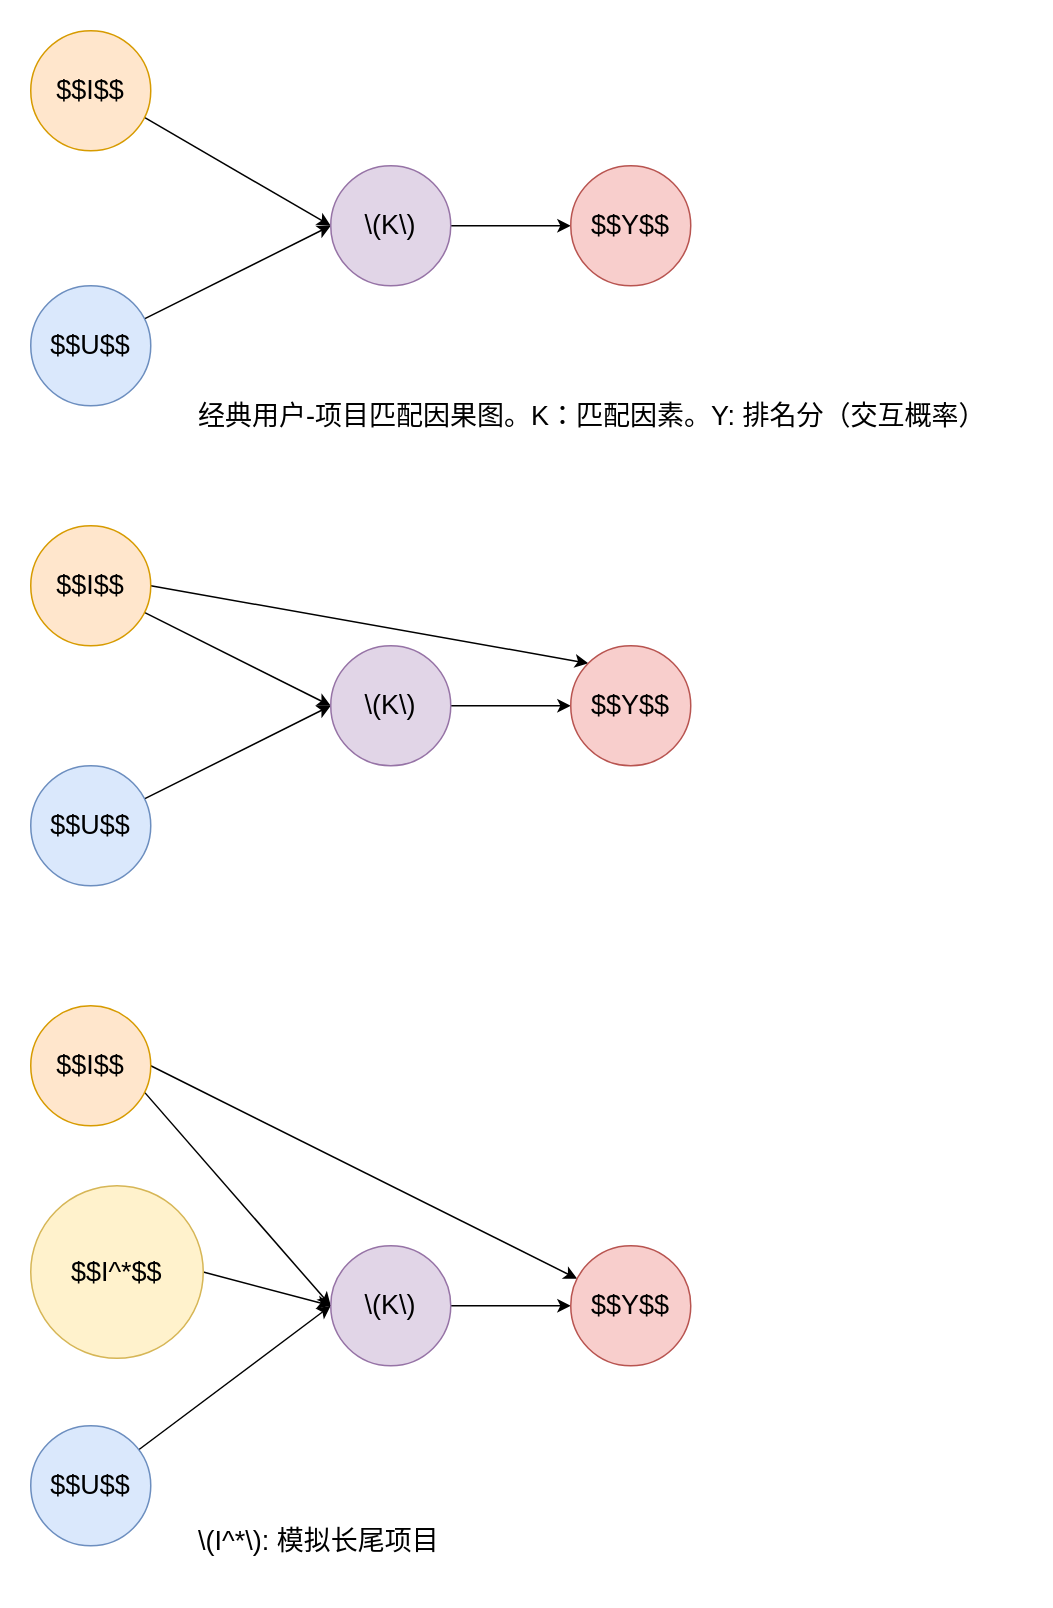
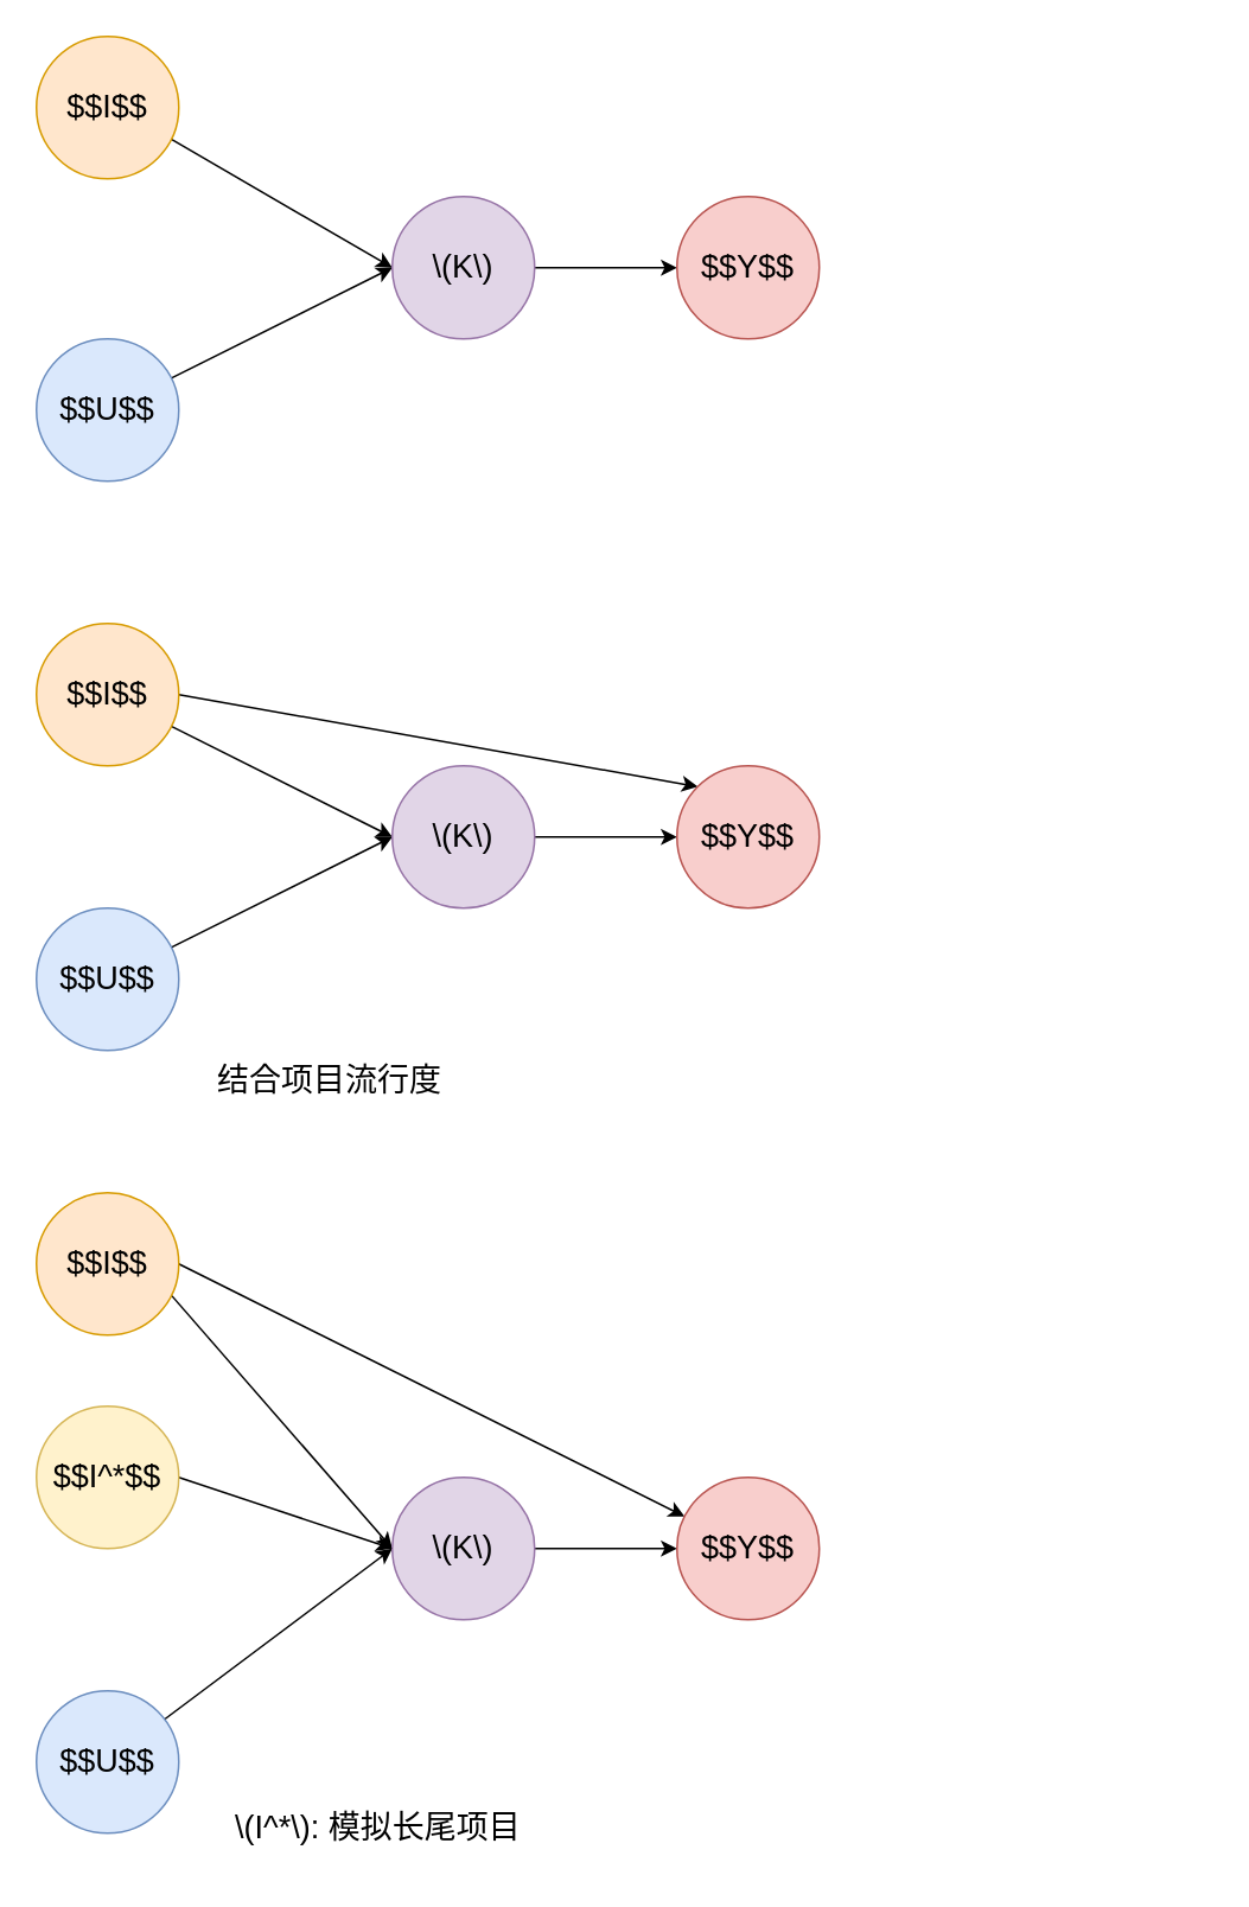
  <mxCell id="0" />
  <mxCell id="1" parent="0" />
  <mxCell id="2" style="rounded=0;orthogonalLoop=1;jettySize=auto;html=1;exitX=0.951;exitY=0.724;exitDx=0;exitDy=0;entryX=0;entryY=0.5;entryDx=0;entryDy=0;exitPerimeter=0;" parent="1" source="3" target="7" edge="1"><mxGeometry relative="1" as="geometry" /></mxCell>
  <mxCell id="3" value="&lt;font style=&quot;font-size: 18px;&quot;&gt;$$I$$&lt;/font&gt;" style="ellipse;whiteSpace=wrap;html=1;aspect=fixed;fillColor=#ffe6cc;strokeColor=#d79b00;" parent="1" vertex="1"><mxGeometry x="20" y="20" width="80" height="80" as="geometry" /></mxCell>
  <mxCell id="4" style="rounded=0;orthogonalLoop=1;jettySize=auto;html=1;entryX=0;entryY=0.5;entryDx=0;entryDy=0;" parent="1" source="5" target="7" edge="1"><mxGeometry relative="1" as="geometry" /></mxCell>
  <mxCell id="5" value="&lt;span style=&quot;font-size: 18px;&quot;&gt;$$U$$&lt;/span&gt;" style="ellipse;whiteSpace=wrap;html=1;aspect=fixed;fillColor=#dae8fc;strokeColor=#6c8ebf;" parent="1" vertex="1"><mxGeometry x="20" y="190" width="80" height="80" as="geometry" /></mxCell>
  <mxCell id="6" style="edgeStyle=orthogonalEdgeStyle;rounded=0;orthogonalLoop=1;jettySize=auto;html=1;exitX=1;exitY=0.5;exitDx=0;exitDy=0;" parent="1" source="7" target="8" edge="1"><mxGeometry relative="1" as="geometry" /></mxCell>
  <mxCell id="7" value="&lt;font style=&quot;font-size: 18px;&quot;&gt;\(K\)&lt;/font&gt;" style="ellipse;whiteSpace=wrap;html=1;aspect=fixed;fillColor=#e1d5e7;strokeColor=#9673a6;" parent="1" vertex="1"><mxGeometry x="220" y="110" width="80" height="80" as="geometry" /></mxCell>
  <mxCell id="8" value="&lt;span style=&quot;font-size: 18px;&quot;&gt;$$Y$$&lt;/span&gt;" style="ellipse;whiteSpace=wrap;html=1;aspect=fixed;fillColor=#f8cecc;strokeColor=#b85450;" parent="1" vertex="1"><mxGeometry x="380" y="110" width="80" height="80" as="geometry" /></mxCell>
- <mxCell id="9" value="经典用户-项目匹配因果图。K：匹配因素。Y: 排名分（交互概率）" style="text;whiteSpace=wrap;fontSize=18;" parent="1" vertex="1"><mxGeometry x="130" y="260" width="550" height="40" as="geometry" /></mxCell>
+ <mxCell id="10" value="结合项目流行度" style="text;whiteSpace=wrap;fontSize=18;" parent="1" vertex="1"><mxGeometry x="120" y="590" width="130" height="40" as="geometry" /></mxCell>
  <mxCell id="11" style="rounded=0;orthogonalLoop=1;jettySize=auto;html=1;exitX=0.951;exitY=0.724;exitDx=0;exitDy=0;entryX=0;entryY=0.5;entryDx=0;entryDy=0;exitPerimeter=0;" parent="1" source="13" target="17" edge="1"><mxGeometry relative="1" as="geometry" /></mxCell>
  <mxCell id="12" style="rounded=0;orthogonalLoop=1;jettySize=auto;html=1;exitX=1;exitY=0.5;exitDx=0;exitDy=0;entryX=0;entryY=0;entryDx=0;entryDy=0;" parent="1" source="13" target="18" edge="1"><mxGeometry relative="1" as="geometry" /></mxCell>
  <mxCell id="13" value="&lt;font style=&quot;font-size: 18px;&quot;&gt;$$I$$&lt;/font&gt;" style="ellipse;whiteSpace=wrap;html=1;aspect=fixed;fillColor=#ffe6cc;strokeColor=#d79b00;" parent="1" vertex="1"><mxGeometry x="20" y="350" width="80" height="80" as="geometry" /></mxCell>
  <mxCell id="14" style="rounded=0;orthogonalLoop=1;jettySize=auto;html=1;entryX=0;entryY=0.5;entryDx=0;entryDy=0;" parent="1" source="15" target="17" edge="1"><mxGeometry relative="1" as="geometry" /></mxCell>
  <mxCell id="15" value="&lt;span style=&quot;font-size: 18px;&quot;&gt;$$U$$&lt;/span&gt;" style="ellipse;whiteSpace=wrap;html=1;aspect=fixed;fillColor=#dae8fc;strokeColor=#6c8ebf;" parent="1" vertex="1"><mxGeometry x="20" y="510" width="80" height="80" as="geometry" /></mxCell>
  <mxCell id="16" style="edgeStyle=orthogonalEdgeStyle;rounded=0;orthogonalLoop=1;jettySize=auto;html=1;exitX=1;exitY=0.5;exitDx=0;exitDy=0;" parent="1" source="17" target="18" edge="1"><mxGeometry relative="1" as="geometry" /></mxCell>
  <mxCell id="17" value="&lt;font style=&quot;font-size: 18px;&quot;&gt;\(K\)&lt;/font&gt;" style="ellipse;whiteSpace=wrap;html=1;aspect=fixed;fillColor=#e1d5e7;strokeColor=#9673a6;" parent="1" vertex="1"><mxGeometry x="220" y="430" width="80" height="80" as="geometry" /></mxCell>
  <mxCell id="18" value="&lt;span style=&quot;font-size: 18px;&quot;&gt;$$Y$$&lt;/span&gt;" style="ellipse;whiteSpace=wrap;html=1;aspect=fixed;fillColor=#f8cecc;strokeColor=#b85450;" parent="1" vertex="1"><mxGeometry x="380" y="430" width="80" height="80" as="geometry" /></mxCell>
  <mxCell id="19" style="rounded=0;orthogonalLoop=1;jettySize=auto;html=1;exitX=0.951;exitY=0.724;exitDx=0;exitDy=0;entryX=0;entryY=0.5;entryDx=0;entryDy=0;exitPerimeter=0;" parent="1" source="21" target="25" edge="1"><mxGeometry relative="1" as="geometry" /></mxCell>
  <mxCell id="20" style="rounded=0;orthogonalLoop=1;jettySize=auto;html=1;exitX=1;exitY=0.5;exitDx=0;exitDy=0;entryX=0.054;entryY=0.275;entryDx=0;entryDy=0;entryPerimeter=0;" parent="1" source="21" target="26" edge="1"><mxGeometry relative="1" as="geometry" /></mxCell>
  <mxCell id="21" value="&lt;font style=&quot;font-size: 18px;&quot;&gt;$$I$$&lt;/font&gt;" style="ellipse;whiteSpace=wrap;html=1;aspect=fixed;fillColor=#ffe6cc;strokeColor=#d79b00;" parent="1" vertex="1"><mxGeometry x="20" y="670" width="80" height="80" as="geometry" /></mxCell>
  <mxCell id="22" style="rounded=0;orthogonalLoop=1;jettySize=auto;html=1;entryX=0;entryY=0.5;entryDx=0;entryDy=0;" parent="1" source="23" target="25" edge="1"><mxGeometry relative="1" as="geometry" /></mxCell>
  <mxCell id="23" value="&lt;span style=&quot;font-size: 18px;&quot;&gt;$$U$$&lt;/span&gt;" style="ellipse;whiteSpace=wrap;html=1;aspect=fixed;fillColor=#dae8fc;strokeColor=#6c8ebf;" parent="1" vertex="1"><mxGeometry x="20" y="950" width="80" height="80" as="geometry" /></mxCell>
  <mxCell id="24" style="edgeStyle=orthogonalEdgeStyle;rounded=0;orthogonalLoop=1;jettySize=auto;html=1;exitX=1;exitY=0.5;exitDx=0;exitDy=0;" parent="1" source="25" target="26" edge="1"><mxGeometry relative="1" as="geometry" /></mxCell>
  <mxCell id="25" value="&lt;font style=&quot;font-size: 18px;&quot;&gt;\(K\)&lt;/font&gt;" style="ellipse;whiteSpace=wrap;html=1;aspect=fixed;fillColor=#e1d5e7;strokeColor=#9673a6;" parent="1" vertex="1"><mxGeometry x="220" y="830" width="80" height="80" as="geometry" /></mxCell>
  <mxCell id="26" value="&lt;span style=&quot;font-size: 18px;&quot;&gt;$$Y$$&lt;/span&gt;" style="ellipse;whiteSpace=wrap;html=1;aspect=fixed;fillColor=#f8cecc;strokeColor=#b85450;" parent="1" vertex="1"><mxGeometry x="380" y="830" width="80" height="80" as="geometry" /></mxCell>
  <mxCell id="27" style="rounded=0;orthogonalLoop=1;jettySize=auto;html=1;exitX=1;exitY=0.5;exitDx=0;exitDy=0;entryX=0;entryY=0.5;entryDx=0;entryDy=0;" parent="1" source="28" target="25" edge="1"><mxGeometry relative="1" as="geometry" /></mxCell>
- <mxCell id="28" value="&lt;font style=&quot;font-size: 18px;&quot;&gt;$$I^*$$&lt;/font&gt;" style="ellipse;whiteSpace=wrap;html=1;aspect=fixed;fillColor=#fff2cc;strokeColor=#d6b656;" parent="1" vertex="1"><mxGeometry x="20" y="790" width="115" height="115" as="geometry" /></mxCell>
+ <mxCell id="28" value="&lt;font style=&quot;font-size: 18px;&quot;&gt;$$I^*$$&lt;/font&gt;" style="ellipse;whiteSpace=wrap;html=1;aspect=fixed;fillColor=#fff2cc;strokeColor=#d6b656;" parent="1" vertex="1"><mxGeometry x="20" y="790" width="80" height="80" as="geometry" /></mxCell>
  <mxCell id="29" value="\(I^*\): 模拟长尾项目" style="text;whiteSpace=wrap;fontSize=18;" parent="1" vertex="1"><mxGeometry x="130" y="1010" width="170" height="40" as="geometry" /></mxCell>
